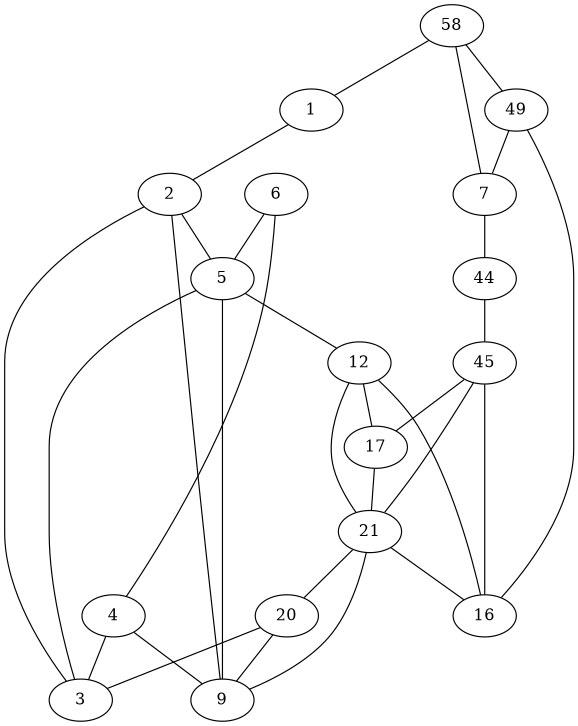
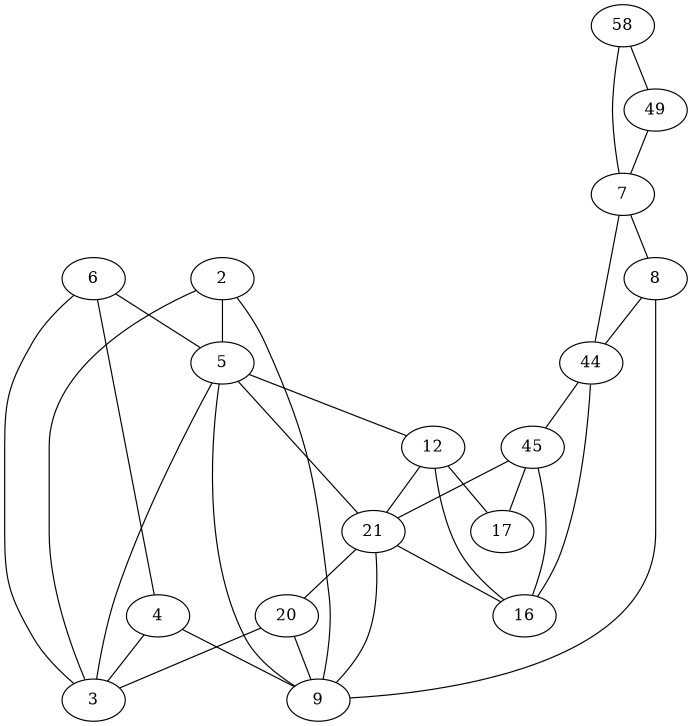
  graph {
    node [aaLength=3 sequence=vanDerWaals type=0]
    edge [distance0=0.0 frequency=1 type0=3]
-   1 [aaLength=21]
    2 [aaLength=27]
    3
    5 [aaLength=29]
    9 [aaLength=5]
+   8 [aaLength=25]
    n7 [aaLength=25 label=44]
    12 [aaLength=35]
    16 [aaLength=29]
    n10 [label=45]
    4
    6 [aaLength=36]
    7 [aaLength=21]
    n14 [aaLength=29 label=21]
    17 [aaLength=38]
    n16 [label=20]
    n17 [aaLength=12 label=58 sequence=LSELDRLLLELN]
    n18 [aaLength=12 label=49 sequence=LSELDRLLLELN]
-   1 -- 2 [distance0=24.65109 type0=1]
    2 -- 3 [type0=5]
    2 -- 5 [distance0=35.74811]
    2 -- 9 [distance0=34.35591 type0=2]
    5 -- 3 [distance0=27.07478 type0=2]
    5 -- 9 [distance0=30.12993]
    5 -- 12 [distance0=25.47916 type0=1]
-   n18 -- 16 [distance0=34.56042]
+   8 -- 9 [distance0=32.85811 distance1=0.0 frequency=2 type1=5]
+   8 -- n7 [distance0=30.59882 type0=2]
+   n7 -- 16 [distance0=34.56042]
    n7 -- n10 [type0=4]
    12 -- 16 [distance0=38.98881]
    12 -- n14 [distance0=33.72219 type0=2]
    12 -- 17 [distance0=25.71847 type0=1]
    n10 -- 16 [distance0=23.52986 distance1=0.0 frequency=2 type0=1 type1=5]
    n10 -- n14 [distance0=38.0907 type0=2]
    n10 -- 17 [distance0=38.79136]
    4 -- 3 [distance0=9.144704 type0=1]
    4 -- 9 [distance0=15.92206 type0=2]
+   6 -- 3 [distance0=45.30082]
    6 -- 5 [distance0=33.19624 type0=1]
    6 -- 4 [distance0=42.03348 type0=2]
+   7 -- 8 [distance0=24.86566 distance1=0.0 frequency=2 type0=1 type1=4]
    7 -- n7 [distance0=42.46614]
    n14 -- 9 [distance0=25.57871]
    n14 -- 16 [distance0=16.27064 type0=1]
    n14 -- n16 [distance0=23.50494 type0=2]
-   17 -- n14 [distance0=37.73083]
+   5 -- n14 [distance0=37.73083]
    n16 -- 3 [distance0=12.01672 type0=2]
    n16 -- 9 [distance0=7.183339 type0=1]
-   n17 -- 1 [distance0=920.0038 type0=2]
    n17 -- 7 [distance0=921.1225]
    n17 -- n18 [distance0=63.35882 type0=1]
    n18 -- 7 [distance0=920.6101]
  }
